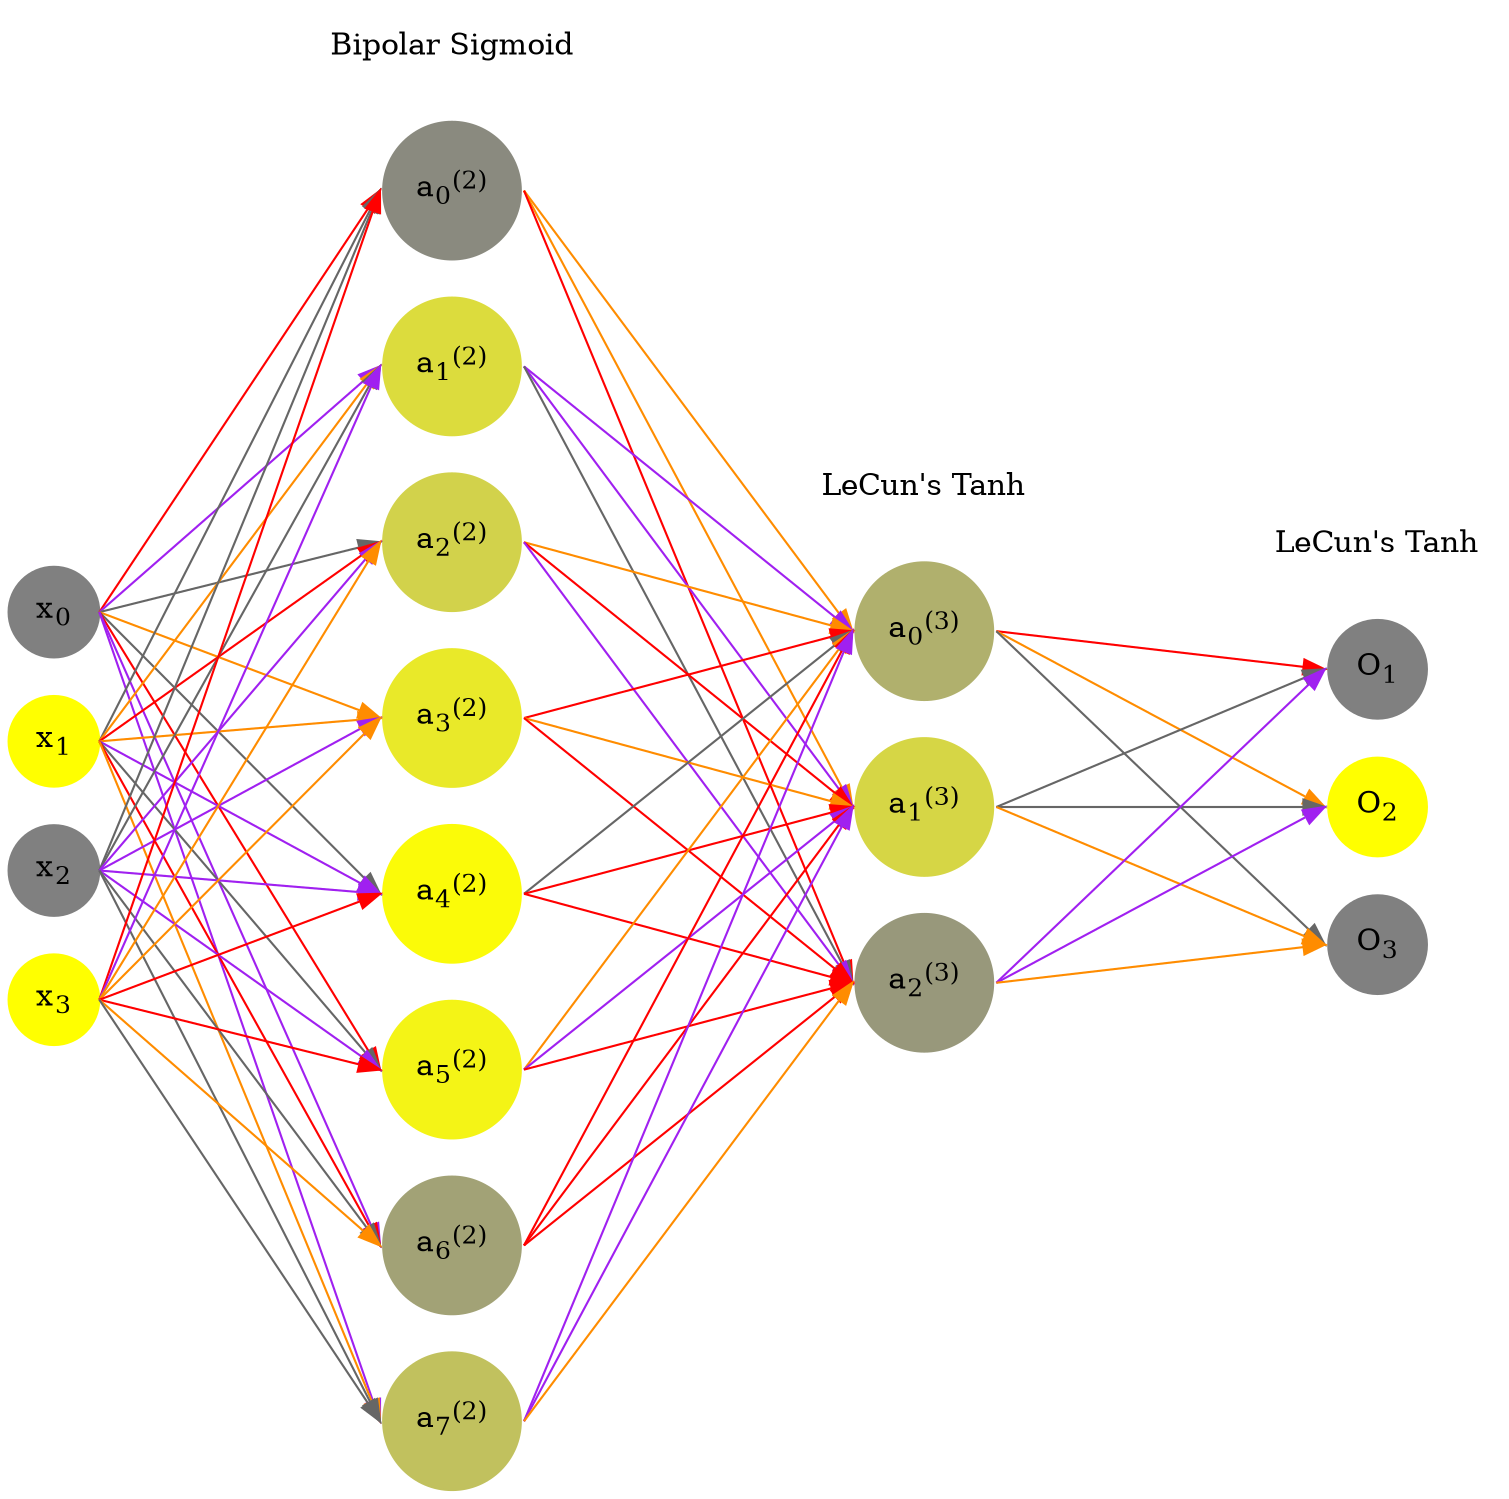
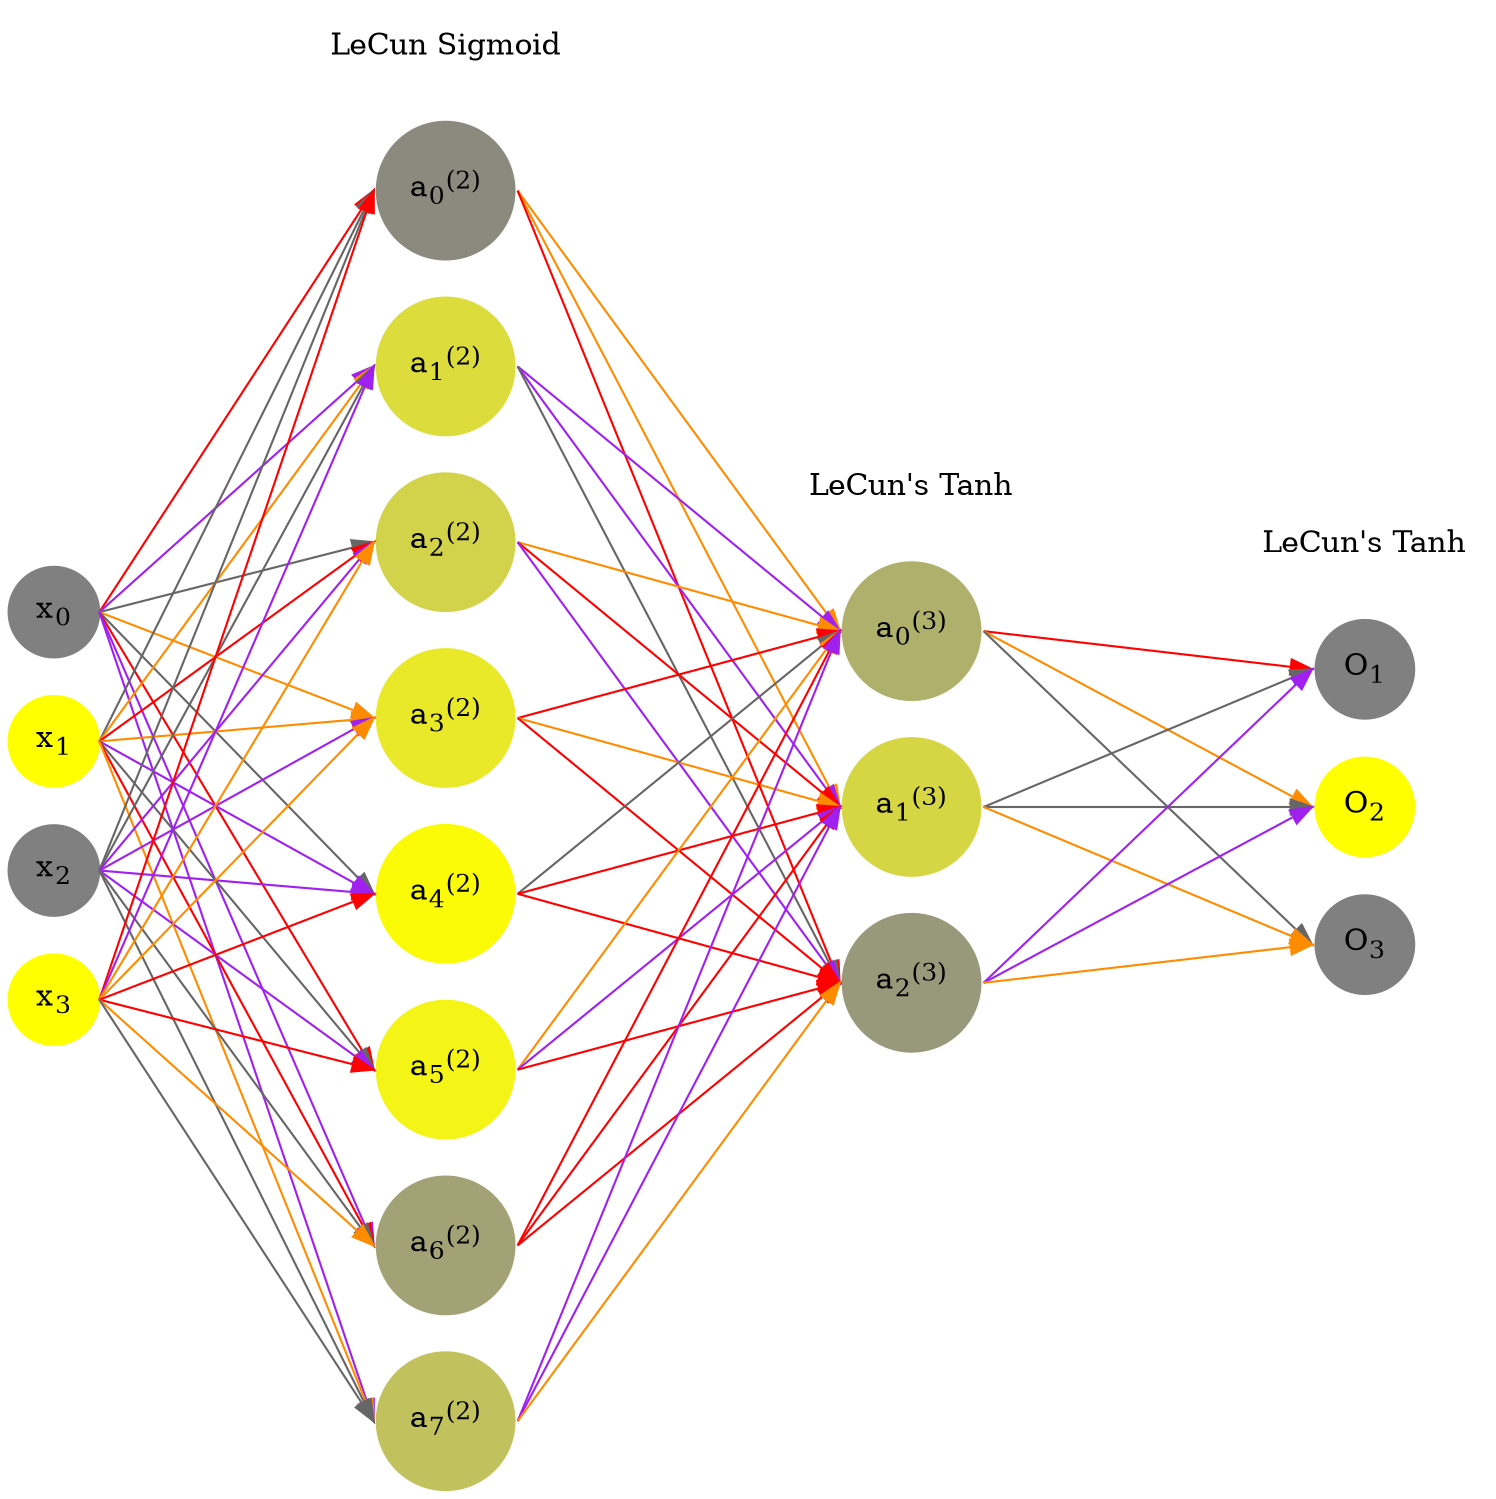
  digraph {
    rankdir=LR
    ranksep=1.4
    splines=false
    node [color="0.1667, 0.0, 0.5" fillcolor="0.1667, 0.0, 0.5" shape=circle style=filled]
    edge [headport=w style=solid tailport=e color=red]
    n1 [label=<x<sub>0</sub>>]
    n2 [color="0.1667, 1.0, 1.0" fillcolor="0.1667, 1.0, 1.0" label=<x<sub>1</sub>>]
    n3 [label=<x<sub>2</sub>>]
    n4 [color="0.1667, 1.0, 1.0" fillcolor="0.1667, 1.0, 1.0" label=<x<sub>3</sub>>]
    n5 [color="0.1667, 0.078536, 0.539268" fillcolor="0.1667, 0.078536, 0.539268" label=<a<sub>0</sub><sup>(2)</sup>>]
    n6 [color="0.1667, 0.723186, 0.861593" fillcolor="0.1667, 0.723186, 0.861593" label=<a<sub>1</sub><sup>(2)</sup>>]
    n7 [color="0.1667, 0.643042, 0.821521" fillcolor="0.1667, 0.643042, 0.821521" label=<a<sub>2</sub><sup>(2)</sup>>]
    n8 [color="0.1667, 0.824209, 0.912104" fillcolor="0.1667, 0.824209, 0.912104" label=<a<sub>3</sub><sup>(2)</sup>>]
    n9 [color="0.1667, 0.968251, 0.984126" fillcolor="0.1667, 0.968251, 0.984126" label=<a<sub>4</sub><sup>(2)</sup>>]
    n10 [color="0.1667, 0.908962, 0.954481" fillcolor="0.1667, 0.908962, 0.954481" label=<a<sub>5</sub><sup>(2)</sup>>]
    n11 [color="0.1667, 0.273400, 0.636700" fillcolor="0.1667, 0.273400, 0.636700" label=<a<sub>6</sub><sup>(2)</sup>>]
    n12 [color="0.1667, 0.509258, 0.754629" fillcolor="0.1667, 0.509258, 0.754629" label=<a<sub>7</sub><sup>(2)</sup>>]
    n13 [color="0.1667, 0.375280, 0.687640" fillcolor="0.1667, 0.375280, 0.687640" label=<a<sub>0</sub><sup>(3)</sup>>]
    n14 [color="0.1667, 0.675043, 0.837521" fillcolor="0.1667, 0.675043, 0.837521" label=<a<sub>1</sub><sup>(3)</sup>>]
    n15 [color="0.1667, 0.190653, 0.595327" fillcolor="0.1667, 0.190653, 0.595327" label=<a<sub>2</sub><sup>(3)</sup>>]
    n16 [label=<O<sub>1</sub>>]
    n17 [color="0.1667, 1.0, 1.0" fillcolor="0.1667, 1.0, 1.0" label=<O<sub>2</sub>>]
    n18 [label=<O<sub>3</sub>>]
-   n19 [label="Bipolar Sigmoid" shape=plaintext color=darkgreen fillcolor="" style=""]
+   n19 [label="LeCun Sigmoid" shape=plaintext color=darkgreen fillcolor="" style=""]
    n20 [label="LeCun's Tanh" shape=plaintext color=red fillcolor="" style=""]
    n21 [label="LeCun's Tanh" shape=plaintext color=red fillcolor="" style=""]
    subgraph sub_1 {
      n1
    }
    subgraph sub_2 {
      n2
    }
    subgraph sub_3 {
      n3
    }
    subgraph sub_4 {
      n4
    }
    subgraph sub_5 {
      n5
    }
    subgraph sub_6 {
      n6
    }
    subgraph sub_7 {
      n7
    }
    subgraph sub_8 {
      n8
    }
    subgraph sub_9 {
      n9
    }
    subgraph sub_10 {
      n10
    }
    subgraph sub_11 {
      n11
    }
    subgraph sub_12 {
      n12
    }
    subgraph sub_13 {
      n13
    }
    subgraph sub_14 {
      n14
    }
    subgraph sub_15 {
      n15
    }
    subgraph sub_16 {
      n16
    }
    subgraph sub_17 {
      n17
    }
    subgraph sub_18 {
      n18
    }
    subgraph sub_19 {
      rank=same
      n1
      n2
      n3
      n4
    }
    subgraph sub_20 {
      rank=same
      n5
      n6
      n7
      n8
      n9
      n10
      n11
      n12
    }
    subgraph sub_21 {
      rank=same
      n13
      n14
      n15
    }
    subgraph sub_22 {
      rank=same
      n16
      n17
      n18
    }
    subgraph sub_23 {
      rank=same
      n5
      n19
    }
    subgraph sub_24 {
      rank=same
      n13
      n20
    }
    subgraph sub_25 {
      rank=same
      n16
      n21
    }
    n1 -> n2 [style=invis color=""]
    n1 -> n5
    n1 -> n6 [color=purple]
    n1 -> n7 [color=gray40]
    n1 -> n8 [color=darkorange]
    n1 -> n9 [color=gray40]
    n1 -> n10
    n1 -> n11 [color=purple]
    n1 -> n12 [color=purple]
    n2 -> n3 [style=invis color=""]
    n2 -> n5 [color=gray40]
    n2 -> n6 [color=darkorange]
    n2 -> n7
    n2 -> n8 [color=darkorange]
    n2 -> n9 [color=purple]
    n2 -> n10 [color=gray40]
    n2 -> n11
    n2 -> n12 [color=darkorange]
    n3 -> n4 [style=invis color=""]
    n3 -> n5 [color=gray40]
    n3 -> n6 [color=gray40]
    n3 -> n7 [color=purple]
    n3 -> n8 [color=purple]
    n3 -> n9 [color=purple]
    n3 -> n10 [color=purple]
    n3 -> n11 [color=gray40]
    n3 -> n12 [color=gray40]
    n4 -> n5
    n4 -> n6 [color=purple]
    n4 -> n7 [color=darkorange]
    n4 -> n8 [color=darkorange]
    n4 -> n9
    n4 -> n10
    n4 -> n11 [color=darkorange]
    n4 -> n12 [color=gray40]
    n5 -> n6 [style=invis color=""]
    n5 -> n13 [color=darkorange]
    n5 -> n14 [color=darkorange]
    n5 -> n15
    n6 -> n7 [style=invis color=""]
    n6 -> n13 [color=purple]
    n6 -> n14 [color=purple]
    n6 -> n15 [color=gray40]
    n7 -> n8 [style=invis color=""]
    n7 -> n13 [color=darkorange]
    n7 -> n14
    n7 -> n15 [color=purple]
    n8 -> n9 [style=invis color=""]
    n8 -> n13
    n8 -> n14 [color=darkorange]
    n8 -> n15
    n9 -> n10 [style=invis color=""]
    n9 -> n13 [color=gray40]
    n9 -> n14
    n9 -> n15
    n10 -> n11 [style=invis color=""]
    n10 -> n13 [color=darkorange]
    n10 -> n14 [color=purple]
    n10 -> n15
    n11 -> n12 [style=invis color=""]
    n11 -> n13
    n11 -> n14
    n11 -> n15
    n12 -> n13 [color=purple]
    n12 -> n14 [color=purple]
    n12 -> n15 [color=darkorange]
    n13 -> n14 [style=invis color=""]
    n13 -> n16
    n13 -> n17 [color=darkorange]
    n13 -> n18 [color=gray40]
    n14 -> n15 [style=invis color=""]
    n14 -> n16 [color=gray40]
    n14 -> n17 [color=gray40]
    n14 -> n18 [color=darkorange]
    n15 -> n16 [color=purple]
    n15 -> n17 [color=purple]
    n15 -> n18 [color=darkorange]
    n16 -> n17 [style=invis color=""]
    n17 -> n18 [style=invis color=""]
    n19 -> n5 [style=invis color=""]
    n20 -> n13 [style=invis color=""]
    n21 -> n16 [style=invis color=""]
  }
